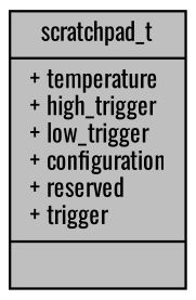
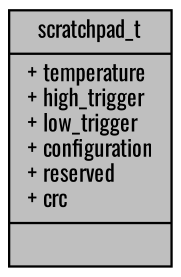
  digraph {
    fontname=Oswald
-   n1 [color=black fillcolor=grey75 fontcolor=black fontname=Oswald fontsize=10 height=0.2 label="{scratchpad_t\n|+ temperature\l+ high_trigger\l+ low_trigger\l+ configuration\l+ reserved\l+ trigger\l|}" shape=record style=filled width=0.4]
+   n1 [color=black fillcolor=grey75 fontcolor=black fontname=Oswald fontsize=10 height=0.2 label="{scratchpad_t\n|+ temperature\l+ high_trigger\l+ low_trigger\l+ configuration\l+ reserved\l+ crc\l|}" shape=record style=filled width=0.4]
  }
